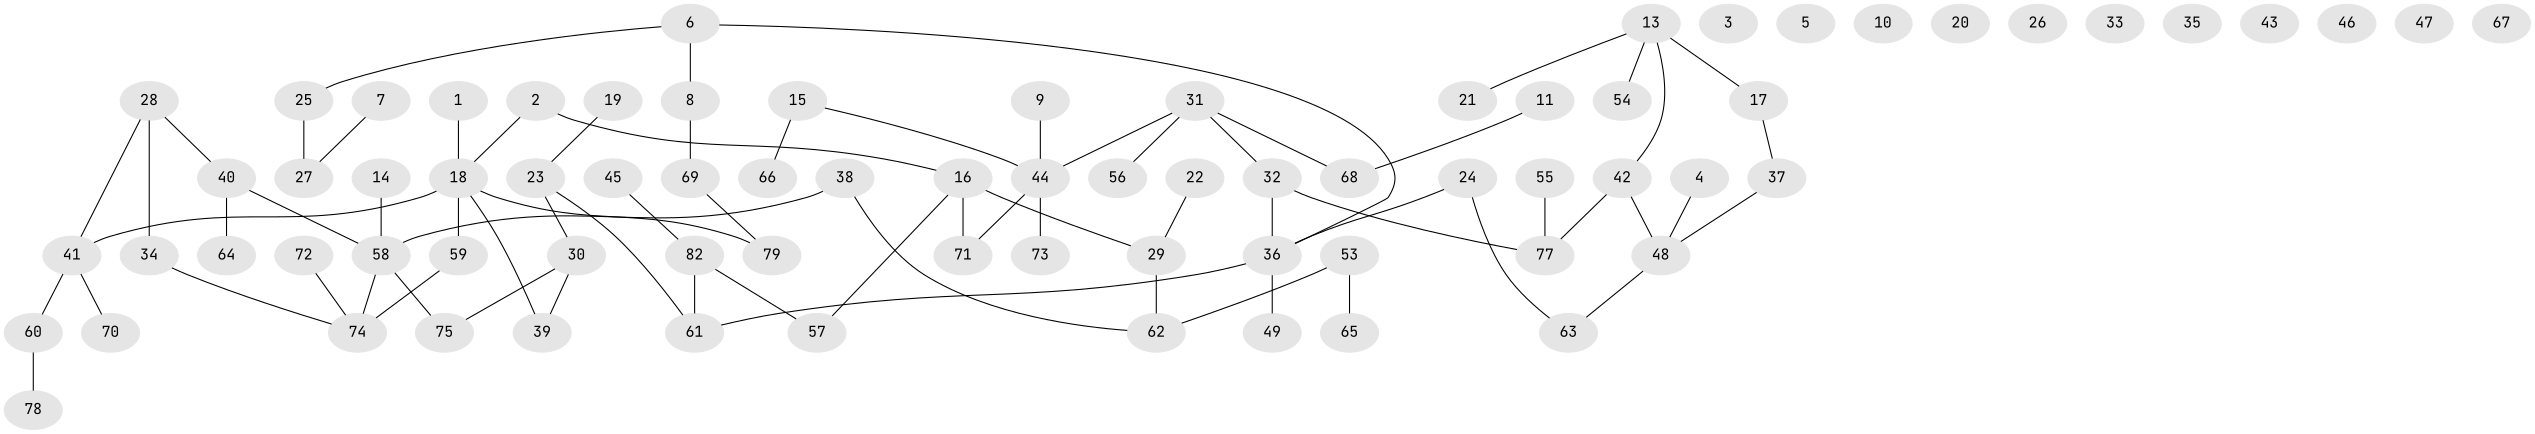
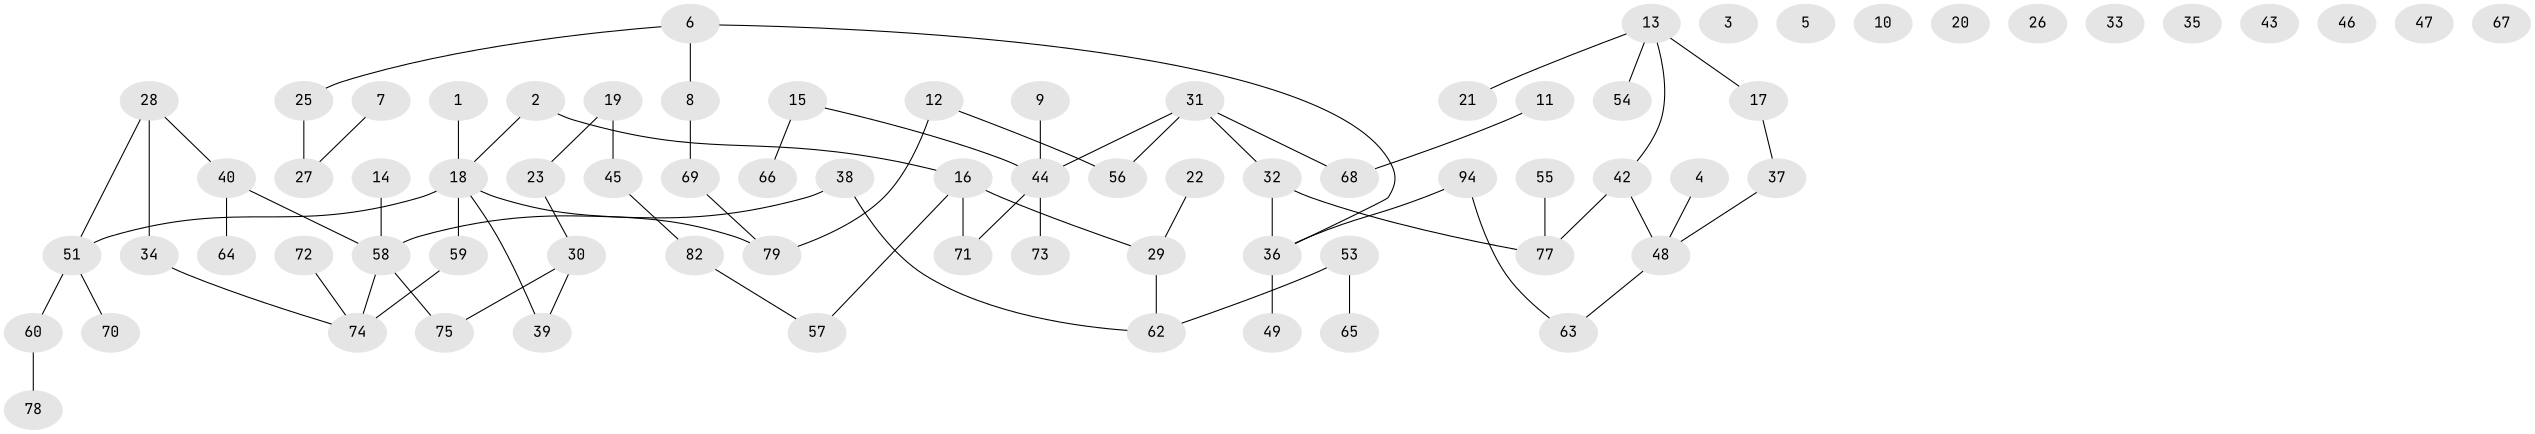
  graph {
    fontname="JetBrains Mono"
    node [color=gray90 fontname="JetBrains Mono" style=filled]
    edge [fontname="JetBrains Mono"]
    1
    18
    79
    39
-   41
+   41 [label=51]
    59
    2
    16
    29
    57
    71
    3
    4
    48
    63
    5
    6
    8
    25
    36
    69
    27
-   61
    49
    7
    9
    44
    73
    10
    11
    68
+   12
    56
    13
    17
    21
    42
    54
    37
    77
    14
    58
    75
    74
    15
    66
    62
    60
    70
    19
    23
    45
    30
    n54 [label=82]
    20
    22
-   24
+   24 [label=94]
    26
    28
    34
    40
    64
    31
    32
    33
    35
    38
    78
    43
    46
    47
    53
    65
    55
    67
    72
    1 -- 18
    18 -- 79
    18 -- 39
    18 -- 41
    18 -- 59
    41 -- 60
    41 -- 70
    59 -- 74
    2 -- 18
    2 -- 16
    16 -- 29
    16 -- 57
    16 -- 71
    29 -- 62
    4 -- 48
    48 -- 63
    6 -- 8
    6 -- 25
    6 -- 36
    8 -- 69
    25 -- 27
-   36 -- 61
    36 -- 49
    69 -- 79
    7 -- 27
    9 -- 44
    44 -- 71
    44 -- 73
    11 -- 68
+   12 -- 79
+   12 -- 56
    13 -- 17
    13 -- 21
    13 -- 42
    13 -- 54
    17 -- 37
    42 -- 48
    42 -- 77
    37 -- 48
    14 -- 58
    58 -- 75
    58 -- 74
    15 -- 44
    15 -- 66
    60 -- 78
    19 -- 23
-   23 -- 61
+   19 -- 45
    23 -- 30
    45 -- n54
    30 -- 39
    30 -- 75
    n54 -- 57
-   n54 -- 61
    22 -- 29
    24 -- 63
    24 -- 36
    28 -- 41
    28 -- 34
    28 -- 40
    34 -- 74
    40 -- 58
    40 -- 64
    31 -- 44
    31 -- 68
    31 -- 56
    31 -- 32
    32 -- 36
    32 -- 77
    38 -- 58
    38 -- 62
    53 -- 62
    53 -- 65
    55 -- 77
    72 -- 74
  }
